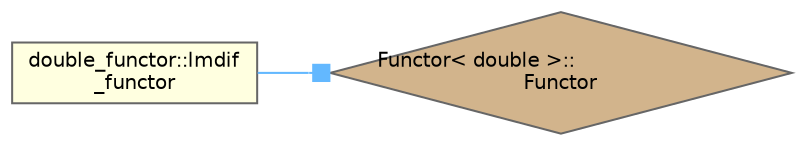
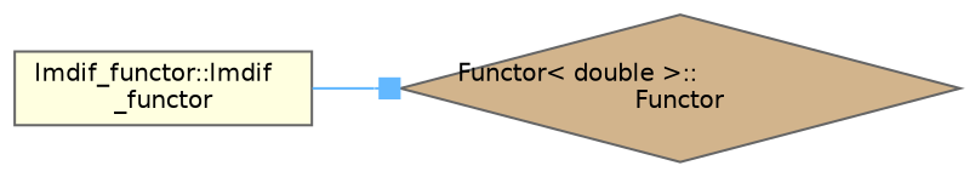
  digraph {
    rankdir=LR
    node [fontname=Helvetica fontsize=10 style=filled]
-   n1 [color=gray40 fillcolor=lightyellow fontcolor=black height=0.2 label="double_functor::lmdif\l_functor" shape=box width=0.4]
+   n1 [color=gray40 fillcolor=lightyellow fontcolor=black height=0.2 label="lmdif_functor::lmdif\l_functor" shape=box width=0.4]
    n2 [color=grey40 fillcolor=tan height=0.2 label="Functor\< double \>::\lFunctor" shape=diamond width=0.4]
    n1 -> n2 [color=steelblue1 fontname=Helvetica fontsize=10 labelfontname=Helvetica labelfontsize=10 style=solid arrowhead=box]
  }
